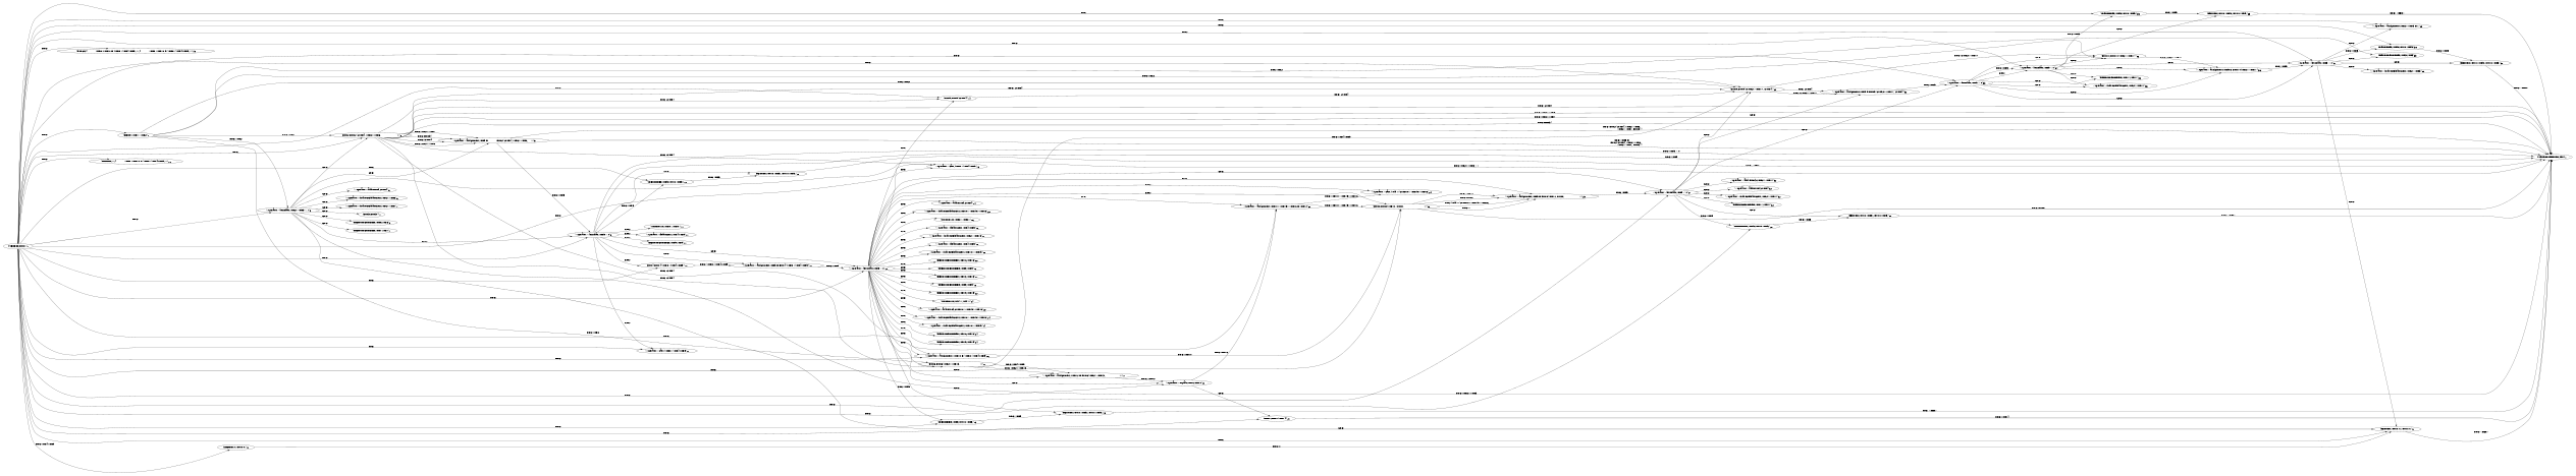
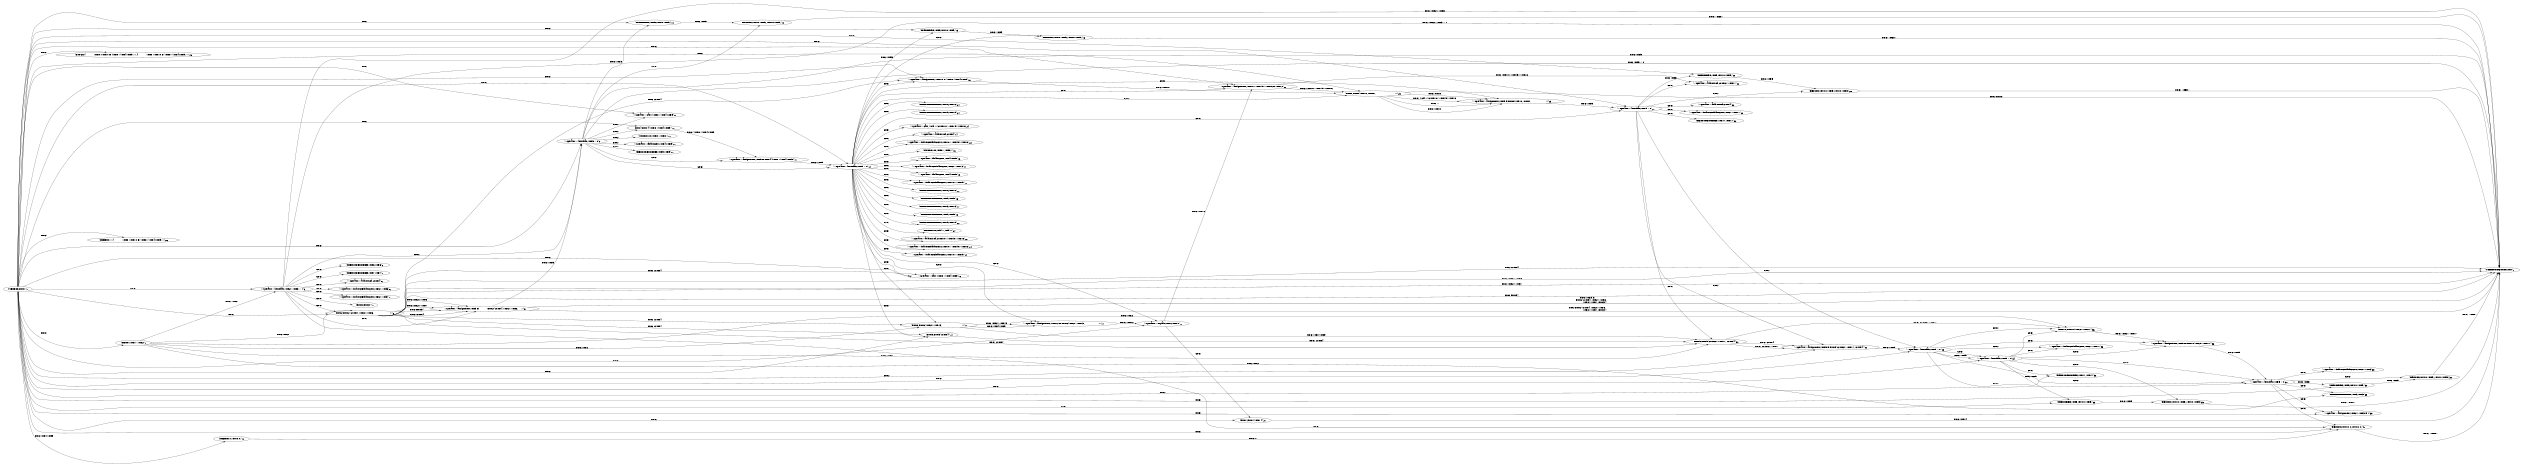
  digraph {
    rankdir=LR
    n1 [label=<(METHOD,FUN1)<SUB>1</SUB>>]
    n2 [label=<(PARAM,VAR1 * VAR2)<SUB>1</SUB>>]
    n3 [label=<(RETURN,return 0;,return 0;)<SUB>41</SUB>>]
    n4 [label=<(&lt;operator&gt;.lessThan,VAR2-&gt;VAR3 &lt; 1)<SUB>3</SUB>>]
    n5 [label=<(LITERAL,0,return 0;)<SUB>41</SUB>>]
    n6 [label=<(FUN5,FUN5(&amp;VAR4))<SUB>14</SUB>>]
    n7 [label=<(BLOCK,{             VAR8 *VAR10 = (VAR8 *)VAR4.VAR9; ...,{             VAR8 *VAR10 = (VAR8 *)VAR4.VAR9; ...)<SUB>15</SUB>>]
    n8 [label=<(&lt;operator&gt;.assignment,VAR2-&gt;VAR3 = 1)<SUB>39</SUB>>]
    n9 [label=<(&lt;operator&gt;.lessThan,VAR5 &lt; 0)<SUB>9</SUB>>]
    n10 [label=<(&lt;operator&gt;.lessThan,VAR5 &lt; 0)<SUB>12</SUB>>]
    n11 [label=<(&lt;operator&gt;.assignment,*VAR10 = (VAR8 *)VAR4.VAR9)<SUB>16</SUB>>]
    n12 [label=<(&lt;operator&gt;.assignment,VAR10-&gt;VAR15-&gt;VAR16 = VAR12)<SUB>22</SUB>>]
    n13 [label=<(LITERAL,&quot;&quot;,{             VAR8 *VAR10 = (VAR8 *)VAR4.VAR9; ...)<SUB>26</SUB>>]
    n14 [label=<(&lt;operator&gt;.lessThan,VAR5 &lt; 0)<SUB>33</SUB>>]
    n15 [label=<(&lt;operator&gt;.lessThan,VAR5 &lt; 0)<SUB>37</SUB>>]
    n16 [label=<(FUN2,FUN2(&amp;VAR4, VAR2-&gt;VAR6,                        ...)<SUB>6</SUB>>]
    n17 [label=<(FUN4,FUN4((VAR8 *)VAR4.VAR9))<SUB>11</SUB>>]
    n18 [label=<(&lt;operator&gt;.equals,VAR12 == 0)<SUB>20</SUB>>]
    n19 [label=<(&lt;operator&gt;.lessThan,VAR5 &lt; 0)<SUB>27</SUB>>]
    n20 [label=<(FUN9,FUN9(&amp;VAR2-&gt;VAR17, &amp;VAR4))<SUB>32</SUB>>]
    n21 [label=<(IDENTIFIER,VAR5,return VAR5;)<SUB>10</SUB>>]
    n22 [label=<(&lt;operator&gt;.cast,(VAR8 *)VAR4.VAR9)<SUB>11</SUB>>]
    n23 [label=<(IDENTIFIER,VAR5,return VAR5;)<SUB>13</SUB>>]
    n24 [label=<(&lt;operator&gt;.cast,(VAR8 *)VAR4.VAR9)<SUB>16</SUB>>]
    n25 [label=<(FUN7,FUN7(VAR14))<SUB>21</SUB>>]
    n26 [label=<(FUN8,FUN8(VAR10, NULL,                              ...)<SUB>23</SUB>>]
    n27 [label=<(&lt;operator&gt;.lessThan,VAR5 &lt; 0)<SUB>34</SUB>>]
    n28 [label=<(IDENTIFIER,VAR5,return VAR5;)<SUB>38</SUB>>]
    n29 [label=<(IDENTIFIER,VAR5,return VAR5;)<SUB>28</SUB>>]
    n30 [label=<(IDENTIFIER,VAR5,return VAR5;)<SUB>35</SUB>>]
    n31 [label=<(FUN6,FUN6(VAR2-&gt;VAR13,                              ...)<SUB>17</SUB>>]
    n32 [label=<(FUN10,FUN10(VAR2-&gt;VAR17))<SUB>56</SUB>>]
    n33 [label=<(FIELD_IDENTIFIER,VAR3,VAR3)<SUB>39</SUB>>]
    n34 [label=<(METHOD_RETURN,ANY)<SUB>1</SUB>>]
    n35 [label=<(&lt;operator&gt;.assignment,VAR5 =             FUN2(&amp;VAR4, VAR2-&gt;VAR6,     ...)<SUB>5</SUB>>]
    n36 [label=<(&lt;operator&gt;.addressOf,&amp;VAR4)<SUB>6</SUB>>]
    n37 [label=<(&lt;operator&gt;.indirectFieldAccess,VAR2-&gt;VAR6)<SUB>6</SUB>>]
    n38 [label=<(&lt;operator&gt;.indirectFieldAccess,VAR2-&gt;VAR7)<SUB>7</SUB>>]
    n39 [label=<(FUN3,FUN3())<SUB>7</SUB>>]
    n40 [label=<(FIELD_IDENTIFIER,VAR6,VAR6)<SUB>6</SUB>>]
    n41 [label=<(FIELD_IDENTIFIER,VAR7,VAR7)<SUB>7</SUB>>]
    n42 [label=<(&lt;operator&gt;.assignment,VAR5 = FUN4((VAR8 *)VAR4.VAR9))<SUB>11</SUB>>]
    n43 [label=<(RETURN,return VAR5;,return VAR5;)<SUB>10</SUB>>]
    n44 [label=<(UNKNOWN,VAR8 *,VAR8 *)<SUB>11</SUB>>]
    n45 [label=<(&lt;operator&gt;.fieldAccess,VAR4.VAR9)<SUB>11</SUB>>]
    n46 [label=<(FIELD_IDENTIFIER,VAR9,VAR9)<SUB>11</SUB>>]
    n47 [label=<(&lt;operator&gt;.assignment,*VAR12 = FUN6(VAR2-&gt;VAR13,                     ...)<SUB>17</SUB>>]
    n48 [label=<(&lt;operator&gt;.assignment,VAR5 = FUN8(VAR10, NULL,                       ...)<SUB>23</SUB>>]
    n49 [label=<(RETURN,return VAR5;,return VAR5;)<SUB>13</SUB>>]
    n50 [label=<(&lt;operator&gt;.cast,(void **)&amp;VAR10-&gt;VAR15-&gt;VAR16)<SUB>24</SUB>>]
    n51 [label=<(&lt;operator&gt;.addressOf,&amp;VAR4)<SUB>14</SUB>>]
    n52 [label=<(&lt;operator&gt;.indirectFieldAccess,VAR10-&gt;VAR15-&gt;VAR16)<SUB>22</SUB>>]
    n53 [label=<(UNKNOWN,VAR8 *,VAR8 *)<SUB>16</SUB>>]
    n54 [label=<(&lt;operator&gt;.fieldAccess,VAR4.VAR9)<SUB>16</SUB>>]
    n55 [label=<(&lt;operator&gt;.indirectFieldAccess,VAR2-&gt;VAR13)<SUB>17</SUB>>]
    n56 [label=<(&lt;operator&gt;.fieldAccess,VAR4.VAR9)<SUB>18</SUB>>]
    n57 [label=<(&lt;operator&gt;.indirectFieldAccess,VAR10-&gt;VAR15)<SUB>22</SUB>>]
    n58 [label=<(FIELD_IDENTIFIER,VAR16,VAR16)<SUB>22</SUB>>]
    n59 [label=<(FIELD_IDENTIFIER,VAR9,VAR9)<SUB>16</SUB>>]
    n60 [label=<(FIELD_IDENTIFIER,VAR13,VAR13)<SUB>17</SUB>>]
    n61 [label=<(FIELD_IDENTIFIER,VAR9,VAR9)<SUB>18</SUB>>]
    n62 [label=<(FIELD_IDENTIFIER,VAR15,VAR15)<SUB>22</SUB>>]
    n63 [label=<(UNKNOWN,void **,void **)<SUB>24</SUB>>]
    n64 [label=<(&lt;operator&gt;.addressOf,&amp;VAR10-&gt;VAR15-&gt;VAR16)<SUB>22</SUB>>]
    n65 [label=<(&lt;operator&gt;.indirectFieldAccess,VAR10-&gt;VAR15-&gt;VAR16)<SUB>24</SUB>>]
    n66 [label=<(&lt;operator&gt;.indirectFieldAccess,VAR10-&gt;VAR15)<SUB>24</SUB>>]
    n67 [label=<(FIELD_IDENTIFIER,VAR16,VAR16)<SUB>24</SUB>>]
    n68 [label=<(FIELD_IDENTIFIER,VAR15,VAR15)<SUB>24</SUB>>]
    n69 [label=<(&lt;operator&gt;.assignment,VAR5 = FUN10(VAR2-&gt;VAR17))<SUB>36</SUB>>]
    n70 [label=<(&lt;operator&gt;.indirectFieldAccess,VAR2-&gt;VAR17)<SUB>36</SUB>>]
    n71 [label=<(FIELD_IDENTIFIER,VAR17,VAR17)<SUB>36</SUB>>]
    n72 [label=<(RETURN,return VAR5;,return VAR5;)<SUB>38</SUB>>]
    n73 [label=<(&lt;operator&gt;.indirectFieldAccess,VAR2-&gt;VAR3)<SUB>39</SUB>>]
    n74 [label=<(&lt;operator&gt;.assignment,VAR5 = FUN9(&amp;VAR2-&gt;VAR17, &amp;VAR4))<SUB>32</SUB>>]
    n75 [label=<(RETURN,return VAR5;,return VAR5;)<SUB>28</SUB>>]
    n76 [label=<(&lt;operator&gt;.addressOf,&amp;VAR2-&gt;VAR17)<SUB>32</SUB>>]
    n77 [label=<(&lt;operator&gt;.addressOf,&amp;VAR4)<SUB>32</SUB>>]
    n78 [label=<(&lt;operator&gt;.indirectFieldAccess,VAR2-&gt;VAR17)<SUB>32</SUB>>]
    n79 [label=<(FIELD_IDENTIFIER,VAR17,VAR17)<SUB>32</SUB>>]
    n80 [label=<(RETURN,return VAR5;,return VAR5;)<SUB>35</SUB>>]
    n1 -> n2 [label="DDG: "]
    n1 -> n3 [label="DDG: "]
    n1 -> n4 [label="DDG: "]
    n1 -> n5 [label="DDG: VAR4.VAR9"]
    n1 -> n6 [label="DDG: "]
    n1 -> n7 [label="DDG: "]
    n1 -> n8 [label="DDG: "]
    n1 -> n9 [label="DDG: "]
    n1 -> n10 [label="DDG: "]
    n1 -> n11 [label="DDG: "]
    n1 -> n12 [label="DDG: "]
    n1 -> n13 [label="DDG: "]
    n1 -> n14 [label="DDG: "]
    n1 -> n15 [label="DDG: "]
    n1 -> n16 [label="DDG: "]
    n1 -> n17 [label="DDG: "]
    n1 -> n18 [label="DDG: "]
    n1 -> n19 [label="DDG: "]
-   n1 -> n20 [label="DDG: "]
+   n1 -> n74 [label="DDG: "]
    n1 -> n21 [label="DDG: "]
    n1 -> n22 [label="DDG: "]
    n1 -> n23 [label="DDG: "]
    n1 -> n24 [label="DDG: "]
    n1 -> n25 [label="DDG: "]
    n1 -> n26 [label="DDG: "]
    n1 -> n27 [label="DDG: "]
    n1 -> n28 [label="DDG: "]
    n1 -> n29 [label="DDG: "]
    n1 -> n30 [label="DDG: "]
    n2 -> n4 [label="DDG: VAR2"]
    n2 -> n16 [label="DDG: VAR2"]
    n2 -> n20 [label="DDG: VAR2"]
    n2 -> n31 [label="DDG: VAR2"]
    n2 -> n32 [label="DDG: VAR2"]
    n2 -> n33 [label="DDG: VAR2"]
    n3 -> n34 [label="DDG: &lt;RET&gt;"]
    n4 -> n3 [label="CDG: "]
    n4 -> n9 [label="CDG: "]
    n4 -> n16 [label="CDG: "]
    n4 -> n34 [label="DDG: VAR2-&gt;VAR3"]
    n4 -> n34 [label="DDG: VAR2-&gt;VAR3 &lt; 1"]
    n4 -> n35 [label="CDG: "]
    n4 -> n36 [label="CDG: "]
    n4 -> n37 [label="CDG: "]
    n4 -> n38 [label="CDG: "]
    n4 -> n39 [label="CDG: "]
    n4 -> n40 [label="CDG: "]
    n4 -> n41 [label="CDG: "]
    n5 -> n3 [label="DDG: 0"]
    n6 -> n20 [label="DDG: &amp;VAR4"]
    n9 -> n10 [label="CDG: "]
    n9 -> n17 [label="CDG: "]
    n9 -> n21 [label="DDG: VAR5"]
    n9 -> n22 [label="CDG: "]
    n9 -> n34 [label="DDG: VAR5"]
    n9 -> n34 [label="DDG: VAR5 &lt; 0"]
    n9 -> n42 [label="CDG: "]
    n9 -> n43 [label="CDG: "]
    n9 -> n44 [label="CDG: "]
    n9 -> n45 [label="CDG: "]
    n9 -> n46 [label="CDG: "]
    n10 -> n6 [label="CDG: "]
    n10 -> n11 [label="CDG: "]
    n10 -> n12 [label="CDG: "]
    n10 -> n18 [label="CDG: "]
    n10 -> n19 [label="CDG: "]
    n10 -> n23 [label="DDG: VAR5"]
    n10 -> n24 [label="CDG: "]
    n10 -> n26 [label="CDG: "]
    n10 -> n31 [label="CDG: "]
    n10 -> n47 [label="CDG: "]
    n10 -> n48 [label="CDG: "]
    n10 -> n49 [label="CDG: "]
    n10 -> n50 [label="CDG: "]
    n10 -> n51 [label="CDG: "]
    n10 -> n52 [label="CDG: "]
    n10 -> n53 [label="CDG: "]
    n10 -> n54 [label="CDG: "]
    n10 -> n55 [label="CDG: "]
    n10 -> n56 [label="CDG: "]
    n10 -> n57 [label="CDG: "]
    n10 -> n58 [label="CDG: "]
    n10 -> n59 [label="CDG: "]
    n10 -> n60 [label="CDG: "]
    n10 -> n61 [label="CDG: "]
    n10 -> n62 [label="CDG: "]
    n10 -> n63 [label="CDG: "]
    n10 -> n64 [label="CDG: "]
    n10 -> n65 [label="CDG: "]
    n10 -> n66 [label="CDG: "]
    n10 -> n67 [label="CDG: "]
    n10 -> n68 [label="CDG: "]
    n11 -> n26 [label="DDG: VAR10"]
    n12 -> n26 [label="DDG: VAR10-&gt;VAR15-&gt;VAR16"]
-   n12 -> n50 [label="DDG: VAR10-&gt;VAR15-&gt;VAR16"]
+   n12 -> n76 [label="DDG: VAR10-&gt;VAR15-&gt;VAR16"]
    n14 -> n15 [label="CDG: "]
    n14 -> n27 [label="DDG: VAR5"]
    n14 -> n27 [label="CDG: "]
    n14 -> n32 [label="CDG: "]
    n14 -> n69 [label="CDG: "]
    n14 -> n70 [label="CDG: "]
    n14 -> n71 [label="CDG: "]
    n15 -> n3 [label="CDG: "]
    n15 -> n8 [label="CDG: "]
    n15 -> n28 [label="DDG: VAR5"]
    n15 -> n33 [label="CDG: "]
    n15 -> n72 [label="CDG: "]
    n15 -> n73 [label="CDG: "]
    n16 -> n6 [label="DDG: &amp;VAR4"]
    n16 -> n11 [label="DDG: &amp;VAR4"]
    n16 -> n20 [label="DDG: &amp;VAR4"]
    n16 -> n24 [label="DDG: &amp;VAR4"]
    n16 -> n31 [label="DDG: &amp;VAR4"]
    n16 -> n34 [label="DDG: &amp;VAR4"]
    n16 -> n34 [label="DDG: VAR2-&gt;VAR6"]
    n16 -> n34 [label="DDG: VAR2-&gt;VAR7"]
    n16 -> n34 [label="DDG: FUN3()"]
    n16 -> n35 [label="DDG: &amp;VAR4"]
    n16 -> n35 [label="DDG: VAR2-&gt;VAR6"]
    n16 -> n35 [label="DDG: VAR2-&gt;VAR7"]
    n16 -> n35 [label="DDG: FUN3()"]
    n17 -> n42 [label="DDG: (VAR8 *)VAR4.VAR9"]
    n18 -> n12 [label="DDG: VAR12"]
    n18 -> n25 [label="CDG: "]
    n19 -> n14 [label="CDG: "]
    n19 -> n20 [label="CDG: "]
    n19 -> n29 [label="DDG: VAR5"]
    n19 -> n74 [label="CDG: "]
    n19 -> n75 [label="CDG: "]
    n19 -> n76 [label="CDG: "]
    n19 -> n77 [label="CDG: "]
    n19 -> n78 [label="CDG: "]
    n19 -> n79 [label="CDG: "]
    n20 -> n32 [label="DDG: &amp;VAR2-&gt;VAR17"]
    n20 -> n74 [label="DDG: &amp;VAR2-&gt;VAR17"]
    n20 -> n74 [label="DDG: &amp;VAR4"]
    n21 -> n43 [label="DDG: VAR5"]
    n23 -> n49 [label="DDG: VAR5"]
    n25 -> n34 [label="DDG: VAR14"]
    n26 -> n34 [label="DDG: NULL"]
    n26 -> n48 [label="DDG: VAR10"]
    n26 -> n48 [label="DDG: NULL"]
    n26 -> n48 [label="DDG: (void **)&amp;VAR10-&gt;VAR15-&gt;VAR16"]
    n26 -> n48 [label="DDG: &quot;&quot;"]
    n27 -> n15 [label="CDG: "]
    n27 -> n30 [label="DDG: VAR5"]
    n27 -> n32 [label="CDG: "]
    n27 -> n69 [label="CDG: "]
    n27 -> n70 [label="CDG: "]
    n27 -> n71 [label="CDG: "]
    n27 -> n80 [label="CDG: "]
    n28 -> n72 [label="DDG: VAR5"]
    n29 -> n75 [label="DDG: VAR5"]
    n30 -> n80 [label="DDG: VAR5"]
    n31 -> n20 [label="DDG: VAR4.VAR9"]
    n31 -> n47 [label="DDG: VAR2-&gt;VAR13"]
    n31 -> n47 [label="DDG: VAR4.VAR9"]
    n32 -> n69 [label="DDG: VAR2-&gt;VAR17"]
    n35 -> n9 [label="DDG: VAR5"]
    n35 -> n34 [label="DDG: FUN2(&amp;VAR4, VAR2-&gt;VAR6,\n                        VAR2-&gt;VAR7, FUN3())"]
    n35 -> n34 [label="DDG: VAR5 =\n            FUN2(&amp;VAR4, VAR2-&gt;VAR6,\n                        VAR2-&gt;VAR7, FUN3())"]
    n42 -> n10 [label="DDG: VAR5"]
    n43 -> n34 [label="DDG: &lt;RET&gt;"]
    n47 -> n18 [label="DDG: VAR12"]
    n48 -> n19 [label="DDG: VAR5"]
    n49 -> n34 [label="DDG: &lt;RET&gt;"]
    n69 -> n15 [label="DDG: VAR5"]
    n72 -> n34 [label="DDG: &lt;RET&gt;"]
    n74 -> n14 [label="DDG: VAR5"]
    n75 -> n34 [label="DDG: &lt;RET&gt;"]
    n80 -> n34 [label="DDG: &lt;RET&gt;"]
  }
